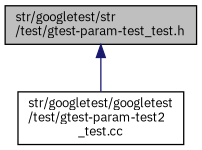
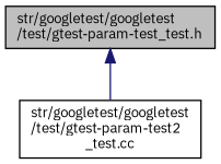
  digraph {
    fontname="IBM Plex Sans"
    node [color=black fontname="IBM Plex Sans" fontsize=10 shape=record style=filled]
-   n1 [fillcolor=grey75 fontcolor=black height=0.2 label="str/googletest/str\l/test/gtest-param-test_test.h" width=0.4]
+   n1 [fillcolor=grey75 fontcolor=black height=0.2 label="str/googletest/googletest\l/test/gtest-param-test_test.h" width=0.4]
    n2 [fillcolor=white height=0.2 label="str/googletest/googletest\l/test/gtest-param-test2\l_test.cc" width=0.4]
    n1 -> n2 [color=midnightblue dir=back fontname="IBM Plex Sans" fontsize=10 labelfontname=Helvetica labelfontsize=10 style=solid]
  }
